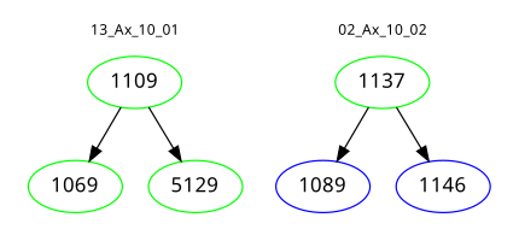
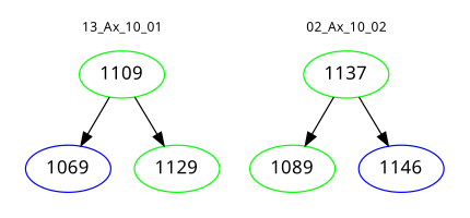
  digraph {
    fontname="Noto Sans"
    node [color=green fontname="Noto Sans"]
    edge [color=black fontname="Noto Sans"]
    n1 [label=1109]
-   n2 [label=1069]
-   n3 [label=5129]
+   n2 [color=blue label=1069]
+   n3 [label=1129]
    n4 [label=1137]
-   n5 [color=blue label=1089]
+   n5 [label=1089]
    n6 [color=blue label=1146]
    subgraph cluster_1 {
      color=white
      fontsize=10
      label="13_Ax_10_01"
      n1
      n2
      n3
    }
    subgraph cluster_2 {
      color=white
      fontsize=10
      label="02_Ax_10_02"
      n4
      n5
      n6
    }
    n1 -> n2
    n1 -> n3
    n4 -> n5
    n4 -> n6
  }
